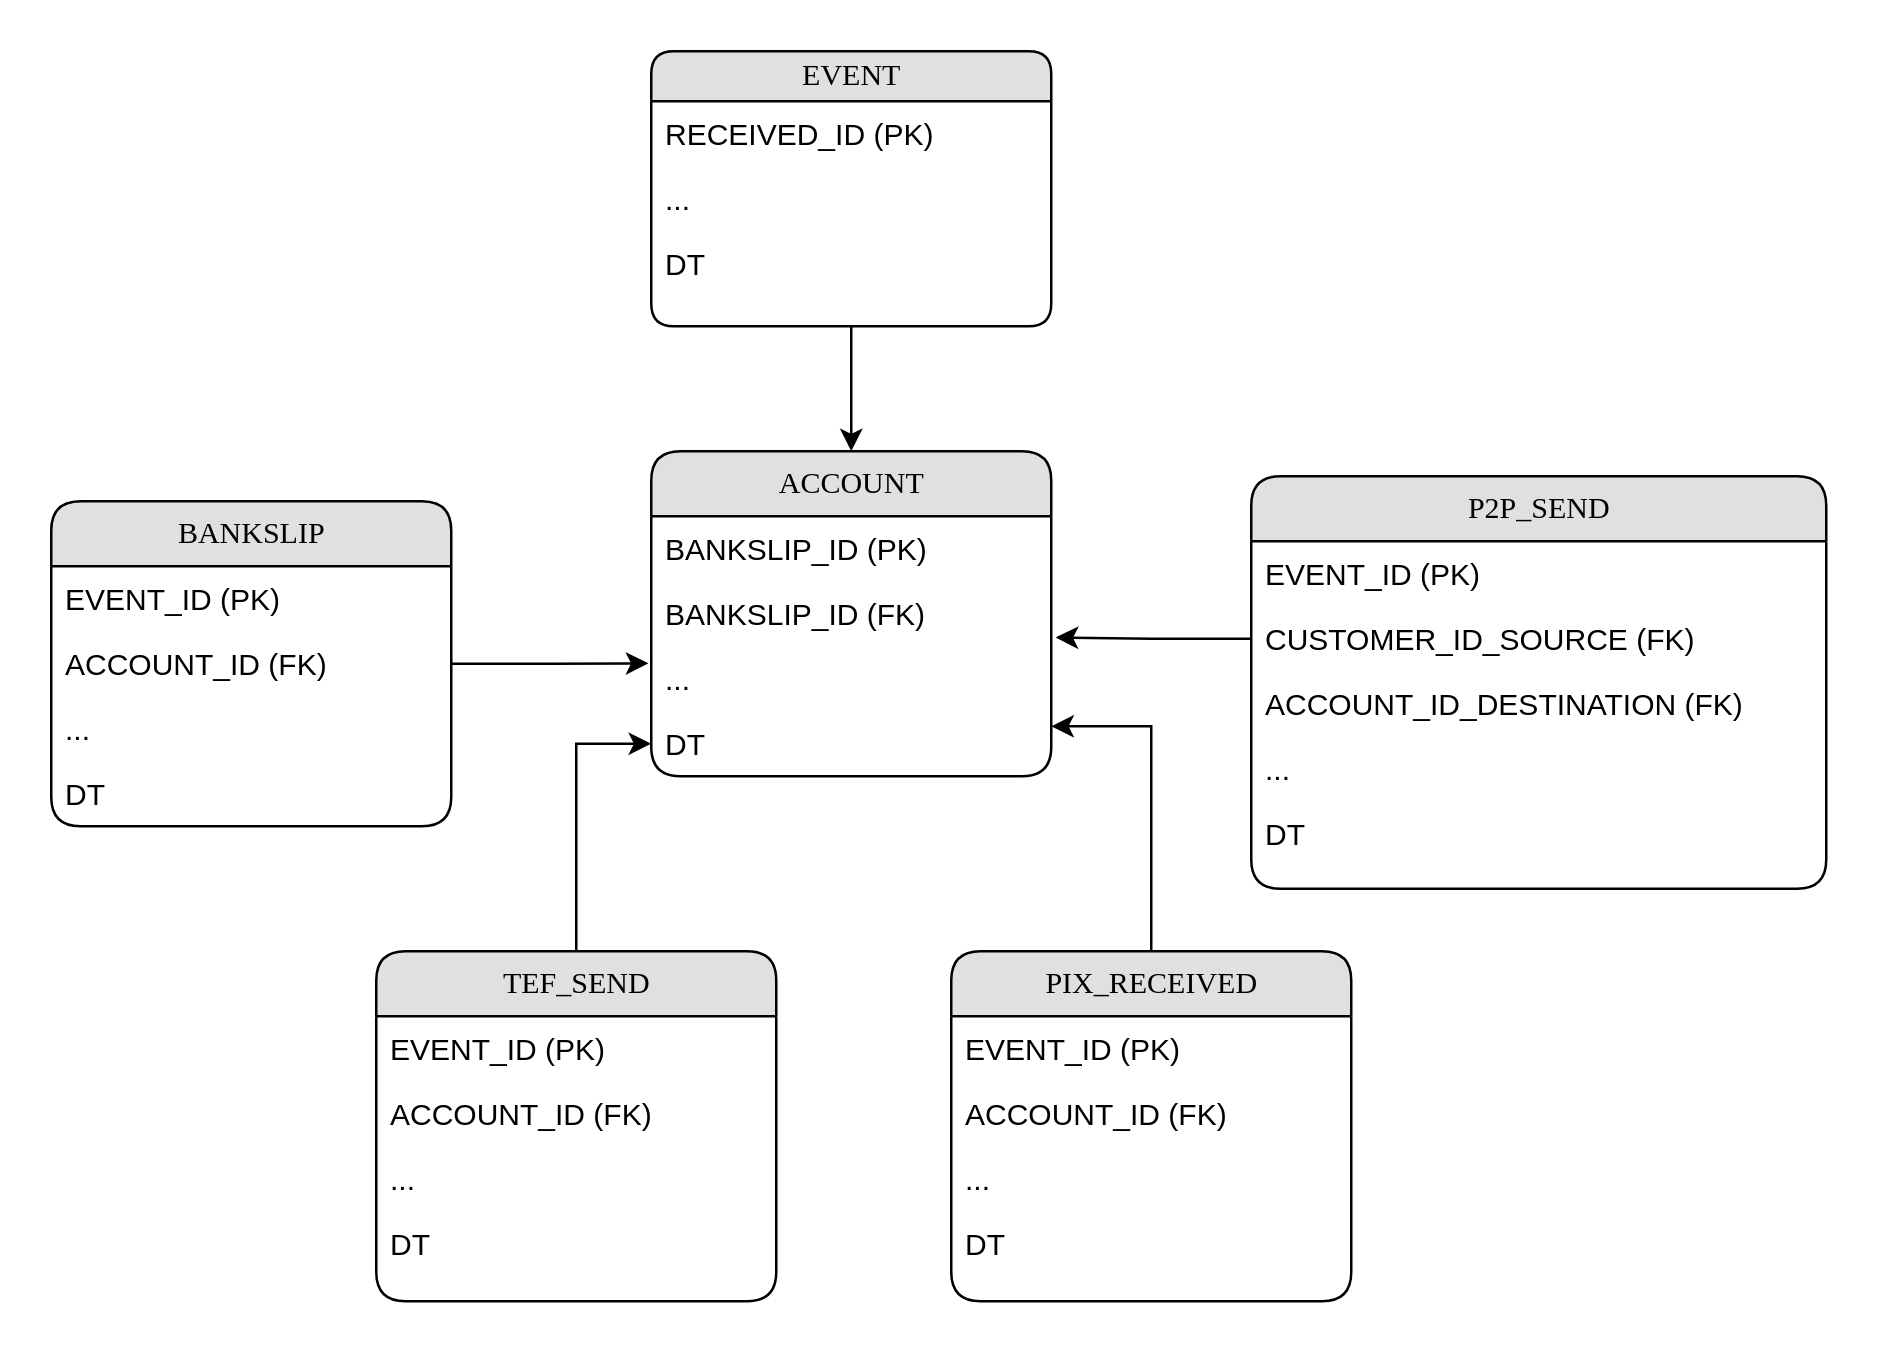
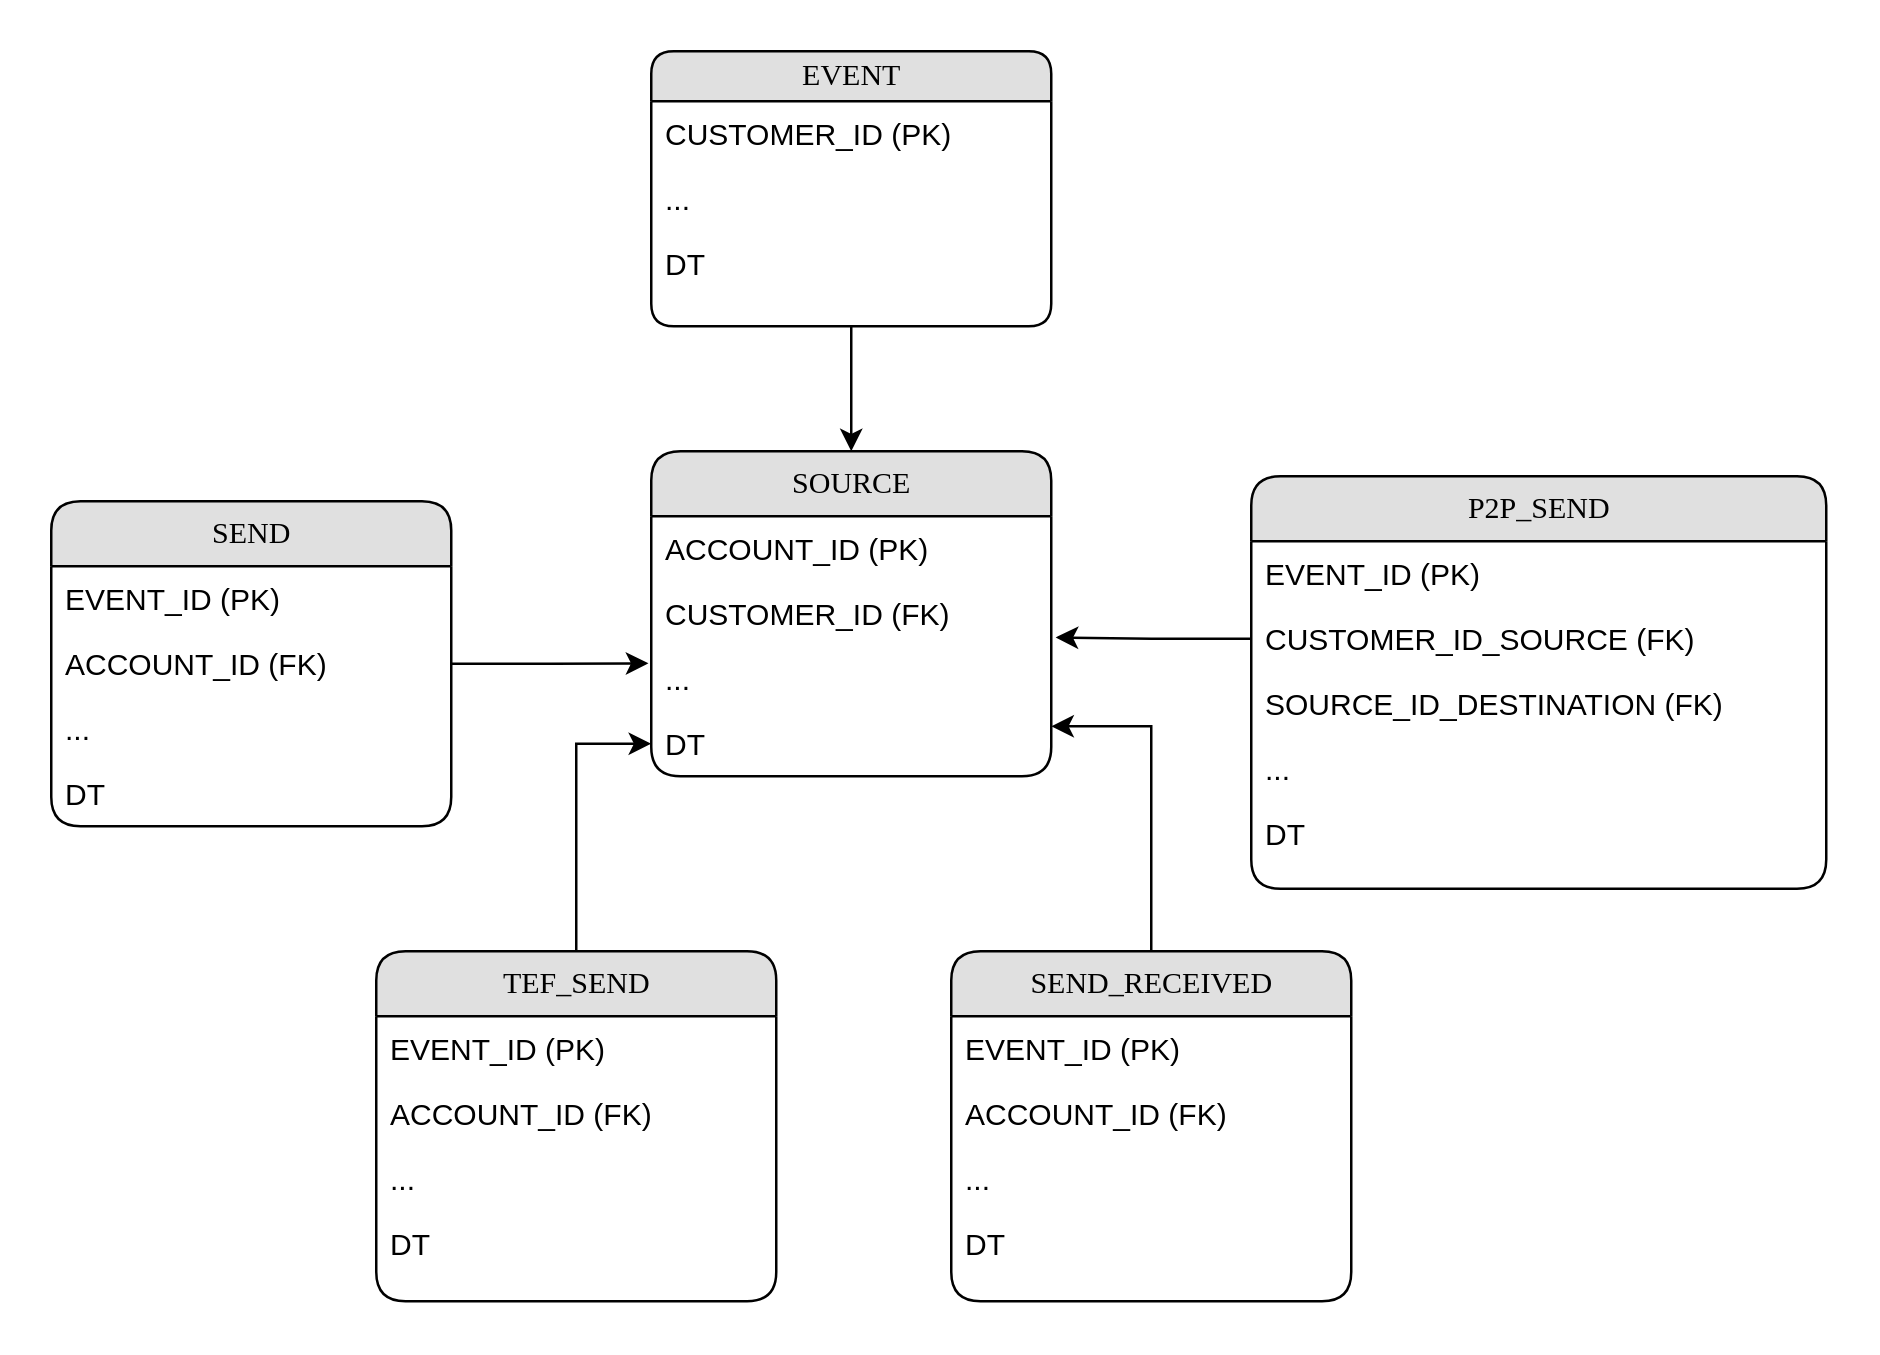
  <mxCell id="0" />
  <mxCell id="1" parent="0" />
  <mxCell id="2" value="" style="edgeStyle=orthogonalEdgeStyle;rounded=0;orthogonalLoop=1;jettySize=auto;html=1;entryX=0.5;entryY=0;entryDx=0;entryDy=0;" edge="1" parent="1" source="3" target="7"><mxGeometry relative="1" as="geometry" /></mxCell>
  <mxCell id="3" value="EVENT" style="swimlane;html=1;fontStyle=0;childLayout=stackLayout;horizontal=1;startSize=20;fillColor=#e0e0e0;horizontalStack=0;resizeParent=1;resizeLast=0;collapsible=1;marginBottom=0;swimlaneFillColor=#ffffff;align=center;rounded=1;shadow=0;comic=0;labelBackgroundColor=none;strokeWidth=1;fontFamily=Verdana;fontSize=12" parent="1" vertex="1"><mxGeometry x="260" y="20" width="160" height="110" as="geometry" /></mxCell>
- <mxCell id="4" value="RECEIVED_ID (PK)" style="text;html=1;strokeColor=none;fillColor=none;spacingLeft=4;spacingRight=4;whiteSpace=wrap;overflow=hidden;rotatable=0;points=[[0,0.5],[1,0.5]];portConstraint=eastwest;" parent="3" vertex="1"><mxGeometry y="20" width="160" height="26" as="geometry" /></mxCell>
+ <mxCell id="4" value="CUSTOMER_ID (PK)" style="text;html=1;strokeColor=none;fillColor=none;spacingLeft=4;spacingRight=4;whiteSpace=wrap;overflow=hidden;rotatable=0;points=[[0,0.5],[1,0.5]];portConstraint=eastwest;" parent="3" vertex="1"><mxGeometry y="20" width="160" height="26" as="geometry" /></mxCell>
  <mxCell id="5" value="..." style="text;html=1;strokeColor=none;fillColor=none;spacingLeft=4;spacingRight=4;whiteSpace=wrap;overflow=hidden;rotatable=0;points=[[0,0.5],[1,0.5]];portConstraint=eastwest;" parent="3" vertex="1"><mxGeometry y="46" width="160" height="26" as="geometry" /></mxCell>
  <mxCell id="6" value="DT" style="text;html=1;strokeColor=none;fillColor=none;spacingLeft=4;spacingRight=4;whiteSpace=wrap;overflow=hidden;rotatable=0;points=[[0,0.5],[1,0.5]];portConstraint=eastwest;" parent="3" vertex="1"><mxGeometry y="72" width="160" height="26" as="geometry" /></mxCell>
- <mxCell id="7" value="ACCOUNT" style="swimlane;html=1;fontStyle=0;childLayout=stackLayout;horizontal=1;startSize=26;fillColor=#e0e0e0;horizontalStack=0;resizeParent=1;resizeLast=0;collapsible=1;marginBottom=0;swimlaneFillColor=#ffffff;align=center;rounded=1;shadow=0;comic=0;labelBackgroundColor=none;strokeWidth=1;fontFamily=Verdana;fontSize=12" parent="1" vertex="1"><mxGeometry x="260" y="180" width="160" height="130" as="geometry" /></mxCell>
- <mxCell id="8" value="BANKSLIP_ID (PK)" style="text;html=1;strokeColor=none;fillColor=none;spacingLeft=4;spacingRight=4;whiteSpace=wrap;overflow=hidden;rotatable=0;points=[[0,0.5],[1,0.5]];portConstraint=eastwest;" parent="7" vertex="1"><mxGeometry y="26" width="160" height="26" as="geometry" /></mxCell>
- <mxCell id="9" value="BANKSLIP_ID (FK)" style="text;html=1;strokeColor=none;fillColor=none;spacingLeft=4;spacingRight=4;whiteSpace=wrap;overflow=hidden;rotatable=0;points=[[0,0.5],[1,0.5]];portConstraint=eastwest;" parent="7" vertex="1"><mxGeometry y="52" width="160" height="26" as="geometry" /></mxCell>
+ <mxCell id="7" value="SOURCE" style="swimlane;html=1;fontStyle=0;childLayout=stackLayout;horizontal=1;startSize=26;fillColor=#e0e0e0;horizontalStack=0;resizeParent=1;resizeLast=0;collapsible=1;marginBottom=0;swimlaneFillColor=#ffffff;align=center;rounded=1;shadow=0;comic=0;labelBackgroundColor=none;strokeWidth=1;fontFamily=Verdana;fontSize=12" parent="1" vertex="1"><mxGeometry x="260" y="180" width="160" height="130" as="geometry" /></mxCell>
+ <mxCell id="8" value="ACCOUNT_ID (PK)" style="text;html=1;strokeColor=none;fillColor=none;spacingLeft=4;spacingRight=4;whiteSpace=wrap;overflow=hidden;rotatable=0;points=[[0,0.5],[1,0.5]];portConstraint=eastwest;" parent="7" vertex="1"><mxGeometry y="26" width="160" height="26" as="geometry" /></mxCell>
+ <mxCell id="9" value="CUSTOMER_ID (FK)" style="text;html=1;strokeColor=none;fillColor=none;spacingLeft=4;spacingRight=4;whiteSpace=wrap;overflow=hidden;rotatable=0;points=[[0,0.5],[1,0.5]];portConstraint=eastwest;" parent="7" vertex="1"><mxGeometry y="52" width="160" height="26" as="geometry" /></mxCell>
  <mxCell id="10" value="..." style="text;html=1;strokeColor=none;fillColor=none;spacingLeft=4;spacingRight=4;whiteSpace=wrap;overflow=hidden;rotatable=0;points=[[0,0.5],[1,0.5]];portConstraint=eastwest;" parent="7" vertex="1"><mxGeometry y="78" width="160" height="26" as="geometry" /></mxCell>
  <mxCell id="11" value="DT" style="text;html=1;strokeColor=none;fillColor=none;spacingLeft=4;spacingRight=4;whiteSpace=wrap;overflow=hidden;rotatable=0;points=[[0,0.5],[1,0.5]];portConstraint=eastwest;" parent="7" vertex="1"><mxGeometry y="104" width="160" height="26" as="geometry" /></mxCell>
- <mxCell id="12" value="BANKSLIP" style="swimlane;html=1;fontStyle=0;childLayout=stackLayout;horizontal=1;startSize=26;fillColor=#e0e0e0;horizontalStack=0;resizeParent=1;resizeLast=0;collapsible=1;marginBottom=0;swimlaneFillColor=#ffffff;align=center;rounded=1;shadow=0;comic=0;labelBackgroundColor=none;strokeWidth=1;fontFamily=Verdana;fontSize=12" parent="1" vertex="1"><mxGeometry x="20" y="200" width="160" height="130" as="geometry" /></mxCell>
+ <mxCell id="12" value="SEND" style="swimlane;html=1;fontStyle=0;childLayout=stackLayout;horizontal=1;startSize=26;fillColor=#e0e0e0;horizontalStack=0;resizeParent=1;resizeLast=0;collapsible=1;marginBottom=0;swimlaneFillColor=#ffffff;align=center;rounded=1;shadow=0;comic=0;labelBackgroundColor=none;strokeWidth=1;fontFamily=Verdana;fontSize=12" parent="1" vertex="1"><mxGeometry x="20" y="200" width="160" height="130" as="geometry" /></mxCell>
  <mxCell id="13" value="EVENT_ID (PK)" style="text;html=1;strokeColor=none;fillColor=none;spacingLeft=4;spacingRight=4;whiteSpace=wrap;overflow=hidden;rotatable=0;points=[[0,0.5],[1,0.5]];portConstraint=eastwest;" parent="12" vertex="1"><mxGeometry y="26" width="160" height="26" as="geometry" /></mxCell>
  <mxCell id="14" value="ACCOUNT_ID (FK)" style="text;html=1;strokeColor=none;fillColor=none;spacingLeft=4;spacingRight=4;whiteSpace=wrap;overflow=hidden;rotatable=0;points=[[0,0.5],[1,0.5]];portConstraint=eastwest;" parent="12" vertex="1"><mxGeometry y="52" width="160" height="26" as="geometry" /></mxCell>
  <mxCell id="15" value="..." style="text;html=1;strokeColor=none;fillColor=none;spacingLeft=4;spacingRight=4;whiteSpace=wrap;overflow=hidden;rotatable=0;points=[[0,0.5],[1,0.5]];portConstraint=eastwest;" parent="12" vertex="1"><mxGeometry y="78" width="160" height="26" as="geometry" /></mxCell>
  <mxCell id="16" value="DT" style="text;html=1;strokeColor=none;fillColor=none;spacingLeft=4;spacingRight=4;whiteSpace=wrap;overflow=hidden;rotatable=0;points=[[0,0.5],[1,0.5]];portConstraint=eastwest;" vertex="1" parent="12"><mxGeometry y="104" width="160" height="26" as="geometry" /></mxCell>
  <mxCell id="17" value="" style="edgeStyle=orthogonalEdgeStyle;rounded=0;orthogonalLoop=1;jettySize=auto;html=1;" edge="1" parent="1" source="18" target="11"><mxGeometry relative="1" as="geometry" /></mxCell>
  <mxCell id="18" value="TEF_SEND" style="swimlane;html=1;fontStyle=0;childLayout=stackLayout;horizontal=1;startSize=26;fillColor=#e0e0e0;horizontalStack=0;resizeParent=1;resizeLast=0;collapsible=1;marginBottom=0;swimlaneFillColor=#ffffff;align=center;rounded=1;shadow=0;comic=0;labelBackgroundColor=none;strokeWidth=1;fontFamily=Verdana;fontSize=12" parent="1" vertex="1"><mxGeometry x="150" y="380" width="160" height="140" as="geometry" /></mxCell>
  <mxCell id="19" value="EVENT_ID (PK)" style="text;html=1;strokeColor=none;fillColor=none;spacingLeft=4;spacingRight=4;whiteSpace=wrap;overflow=hidden;rotatable=0;points=[[0,0.5],[1,0.5]];portConstraint=eastwest;" parent="18" vertex="1"><mxGeometry y="26" width="160" height="26" as="geometry" /></mxCell>
  <mxCell id="20" value="ACCOUNT_ID (FK)" style="text;html=1;strokeColor=none;fillColor=none;spacingLeft=4;spacingRight=4;whiteSpace=wrap;overflow=hidden;rotatable=0;points=[[0,0.5],[1,0.5]];portConstraint=eastwest;" parent="18" vertex="1"><mxGeometry y="52" width="160" height="26" as="geometry" /></mxCell>
  <mxCell id="21" value="..." style="text;html=1;strokeColor=none;fillColor=none;spacingLeft=4;spacingRight=4;whiteSpace=wrap;overflow=hidden;rotatable=0;points=[[0,0.5],[1,0.5]];portConstraint=eastwest;" parent="18" vertex="1"><mxGeometry y="78" width="160" height="26" as="geometry" /></mxCell>
  <mxCell id="22" value="DT" style="text;html=1;strokeColor=none;fillColor=none;spacingLeft=4;spacingRight=4;whiteSpace=wrap;overflow=hidden;rotatable=0;points=[[0,0.5],[1,0.5]];portConstraint=eastwest;" parent="18" vertex="1"><mxGeometry y="104" width="160" height="26" as="geometry" /></mxCell>
  <mxCell id="23" value="P2P_SEND" style="swimlane;html=1;fontStyle=0;childLayout=stackLayout;horizontal=1;startSize=26;fillColor=#e0e0e0;horizontalStack=0;resizeParent=1;resizeLast=0;collapsible=1;marginBottom=0;swimlaneFillColor=#ffffff;align=center;rounded=1;shadow=0;comic=0;labelBackgroundColor=none;strokeWidth=1;fontFamily=Verdana;fontSize=12" vertex="1" parent="1"><mxGeometry x="500" y="190" width="230" height="165" as="geometry" /></mxCell>
  <mxCell id="24" value="EVENT_ID (PK)" style="text;html=1;strokeColor=none;fillColor=none;spacingLeft=4;spacingRight=4;whiteSpace=wrap;overflow=hidden;rotatable=0;points=[[0,0.5],[1,0.5]];portConstraint=eastwest;" vertex="1" parent="23"><mxGeometry y="26" width="230" height="26" as="geometry" /></mxCell>
  <mxCell id="25" value="CUSTOMER_ID_SOURCE (FK)" style="text;html=1;strokeColor=none;fillColor=none;spacingLeft=4;spacingRight=4;whiteSpace=wrap;overflow=hidden;rotatable=0;points=[[0,0.5],[1,0.5]];portConstraint=eastwest;" vertex="1" parent="23"><mxGeometry y="52" width="230" height="26" as="geometry" /></mxCell>
- <mxCell id="26" value="ACCOUNT_ID_DESTINATION (FK)&lt;br&gt;...." style="text;html=1;strokeColor=none;fillColor=none;spacingLeft=4;spacingRight=4;whiteSpace=wrap;overflow=hidden;rotatable=0;points=[[0,0.5],[1,0.5]];portConstraint=eastwest;" vertex="1" parent="23"><mxGeometry y="78" width="230" height="26" as="geometry" /></mxCell>
+ <mxCell id="26" value="SOURCE_ID_DESTINATION (FK)&lt;br&gt;...." style="text;html=1;strokeColor=none;fillColor=none;spacingLeft=4;spacingRight=4;whiteSpace=wrap;overflow=hidden;rotatable=0;points=[[0,0.5],[1,0.5]];portConstraint=eastwest;" vertex="1" parent="23"><mxGeometry y="78" width="230" height="26" as="geometry" /></mxCell>
  <mxCell id="27" value="..." style="text;html=1;strokeColor=none;fillColor=none;spacingLeft=4;spacingRight=4;whiteSpace=wrap;overflow=hidden;rotatable=0;points=[[0,0.5],[1,0.5]];portConstraint=eastwest;" vertex="1" parent="23"><mxGeometry y="104" width="230" height="26" as="geometry" /></mxCell>
  <mxCell id="28" value="DT" style="text;html=1;strokeColor=none;fillColor=none;spacingLeft=4;spacingRight=4;whiteSpace=wrap;overflow=hidden;rotatable=0;points=[[0,0.5],[1,0.5]];portConstraint=eastwest;" vertex="1" parent="23"><mxGeometry y="130" width="230" height="26" as="geometry" /></mxCell>
  <mxCell id="29" value="" style="edgeStyle=orthogonalEdgeStyle;rounded=0;orthogonalLoop=1;jettySize=auto;html=1;exitX=0.5;exitY=0;exitDx=0;exitDy=0;" edge="1" parent="1" source="30"><mxGeometry relative="1" as="geometry"><mxPoint x="460" y="370" as="sourcePoint" /><mxPoint x="420" y="290" as="targetPoint" /><Array as="points"><mxPoint x="460" y="290" /></Array></mxGeometry></mxCell>
- <mxCell id="30" value="PIX_RECEIVED" style="swimlane;html=1;fontStyle=0;childLayout=stackLayout;horizontal=1;startSize=26;fillColor=#e0e0e0;horizontalStack=0;resizeParent=1;resizeLast=0;collapsible=1;marginBottom=0;swimlaneFillColor=#ffffff;align=center;rounded=1;shadow=0;comic=0;labelBackgroundColor=none;strokeWidth=1;fontFamily=Verdana;fontSize=12" vertex="1" parent="1"><mxGeometry x="380" y="380" width="160" height="140" as="geometry" /></mxCell>
+ <mxCell id="30" value="SEND_RECEIVED" style="swimlane;html=1;fontStyle=0;childLayout=stackLayout;horizontal=1;startSize=26;fillColor=#e0e0e0;horizontalStack=0;resizeParent=1;resizeLast=0;collapsible=1;marginBottom=0;swimlaneFillColor=#ffffff;align=center;rounded=1;shadow=0;comic=0;labelBackgroundColor=none;strokeWidth=1;fontFamily=Verdana;fontSize=12" vertex="1" parent="1"><mxGeometry x="380" y="380" width="160" height="140" as="geometry" /></mxCell>
  <mxCell id="31" value="EVENT_ID (PK)" style="text;html=1;strokeColor=none;fillColor=none;spacingLeft=4;spacingRight=4;whiteSpace=wrap;overflow=hidden;rotatable=0;points=[[0,0.5],[1,0.5]];portConstraint=eastwest;" vertex="1" parent="30"><mxGeometry y="26" width="160" height="26" as="geometry" /></mxCell>
  <mxCell id="32" value="ACCOUNT_ID (FK)" style="text;html=1;strokeColor=none;fillColor=none;spacingLeft=4;spacingRight=4;whiteSpace=wrap;overflow=hidden;rotatable=0;points=[[0,0.5],[1,0.5]];portConstraint=eastwest;" vertex="1" parent="30"><mxGeometry y="52" width="160" height="26" as="geometry" /></mxCell>
  <mxCell id="33" value="..." style="text;html=1;strokeColor=none;fillColor=none;spacingLeft=4;spacingRight=4;whiteSpace=wrap;overflow=hidden;rotatable=0;points=[[0,0.5],[1,0.5]];portConstraint=eastwest;" vertex="1" parent="30"><mxGeometry y="78" width="160" height="26" as="geometry" /></mxCell>
  <mxCell id="34" value="DT" style="text;html=1;strokeColor=none;fillColor=none;spacingLeft=4;spacingRight=4;whiteSpace=wrap;overflow=hidden;rotatable=0;points=[[0,0.5],[1,0.5]];portConstraint=eastwest;" vertex="1" parent="30"><mxGeometry y="104" width="160" height="26" as="geometry" /></mxCell>
  <mxCell id="35" value="" style="edgeStyle=orthogonalEdgeStyle;rounded=0;orthogonalLoop=1;jettySize=auto;html=1;entryX=-0.007;entryY=0.263;entryDx=0;entryDy=0;entryPerimeter=0;" edge="1" parent="1" source="14" target="10"><mxGeometry relative="1" as="geometry" /></mxCell>
  <mxCell id="36" value="" style="edgeStyle=orthogonalEdgeStyle;rounded=0;orthogonalLoop=1;jettySize=auto;html=1;entryX=1.011;entryY=-0.135;entryDx=0;entryDy=0;entryPerimeter=0;" edge="1" parent="1" source="25" target="10"><mxGeometry relative="1" as="geometry"><Array as="points" /></mxGeometry></mxCell>
